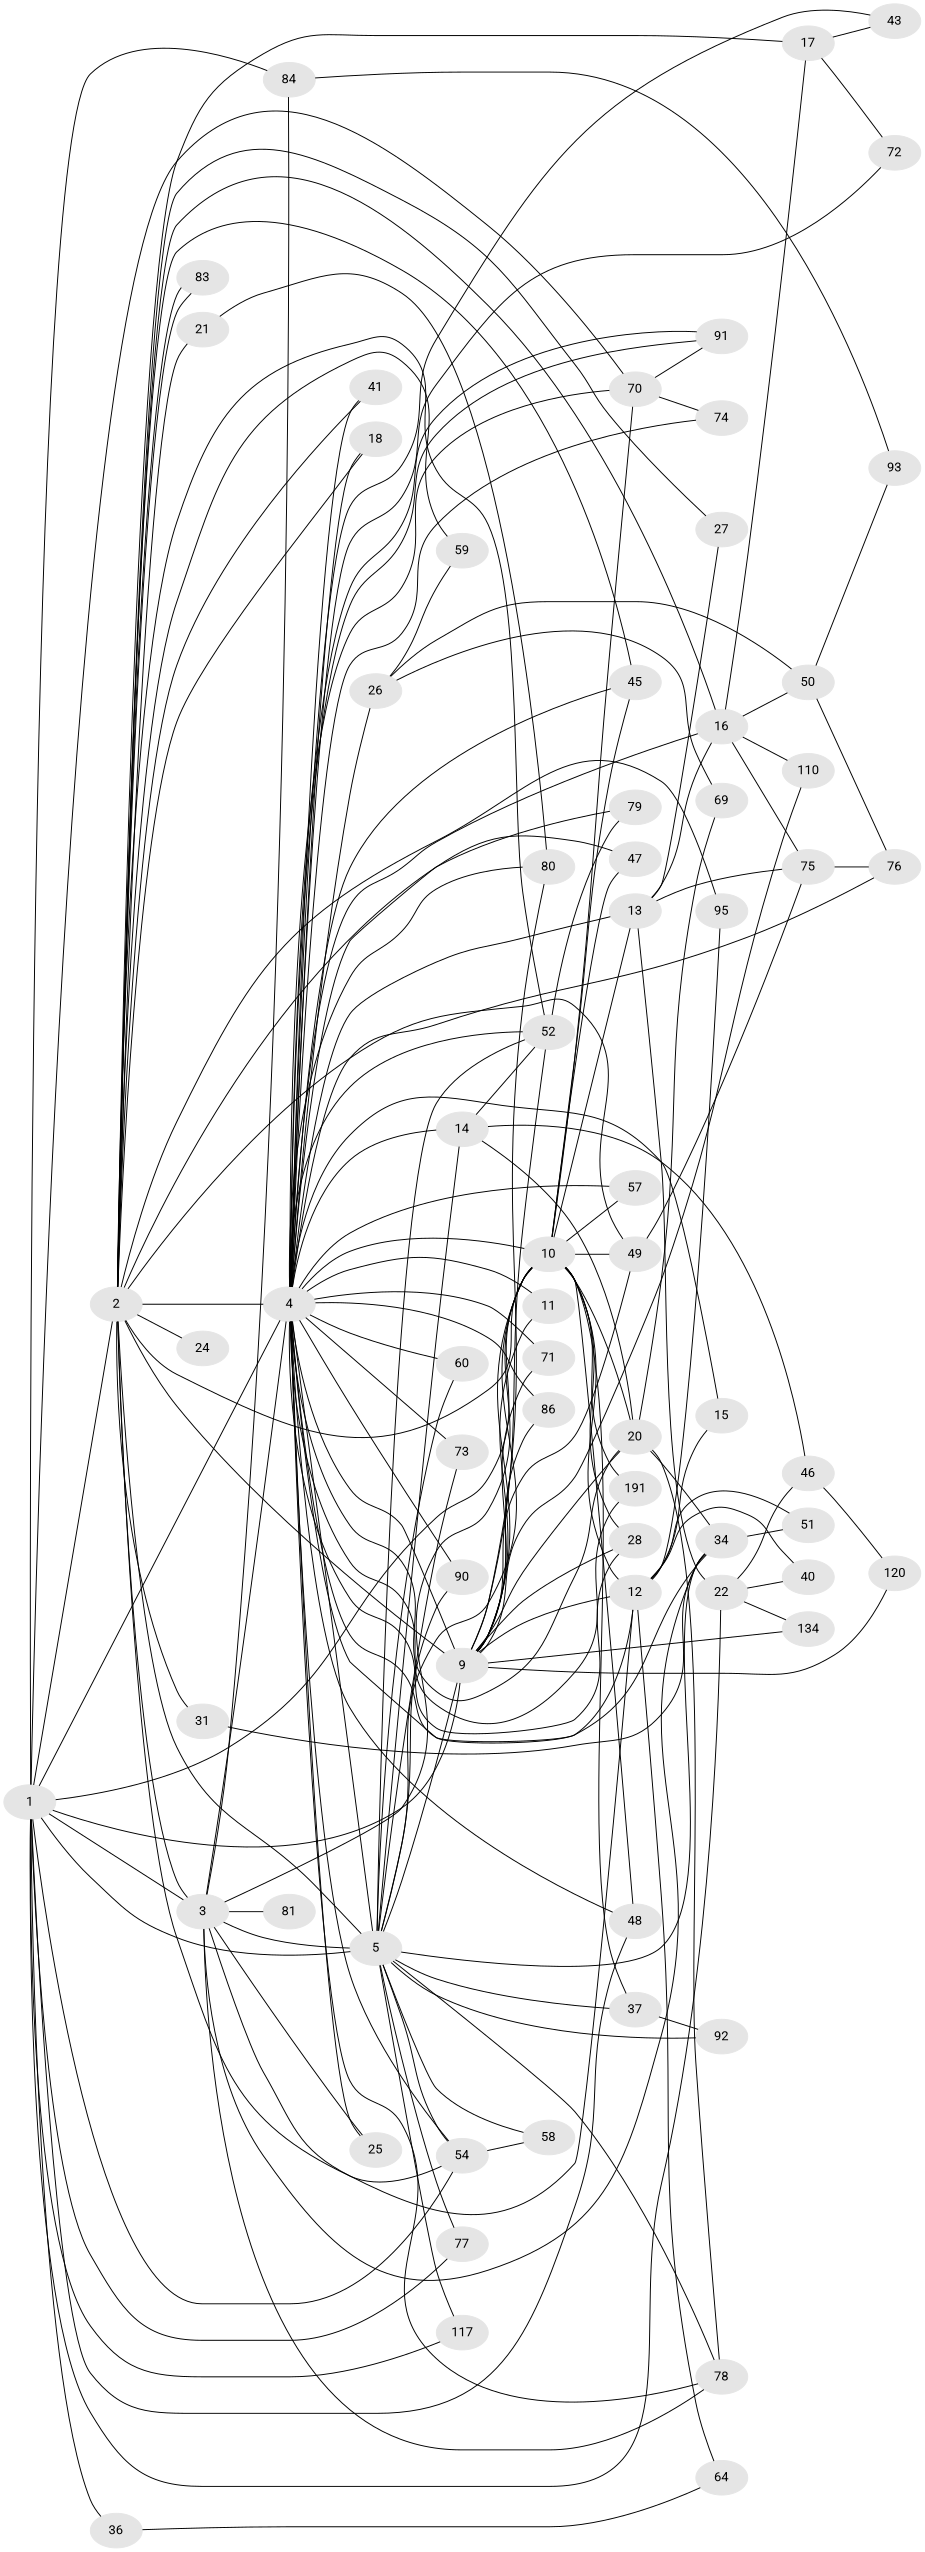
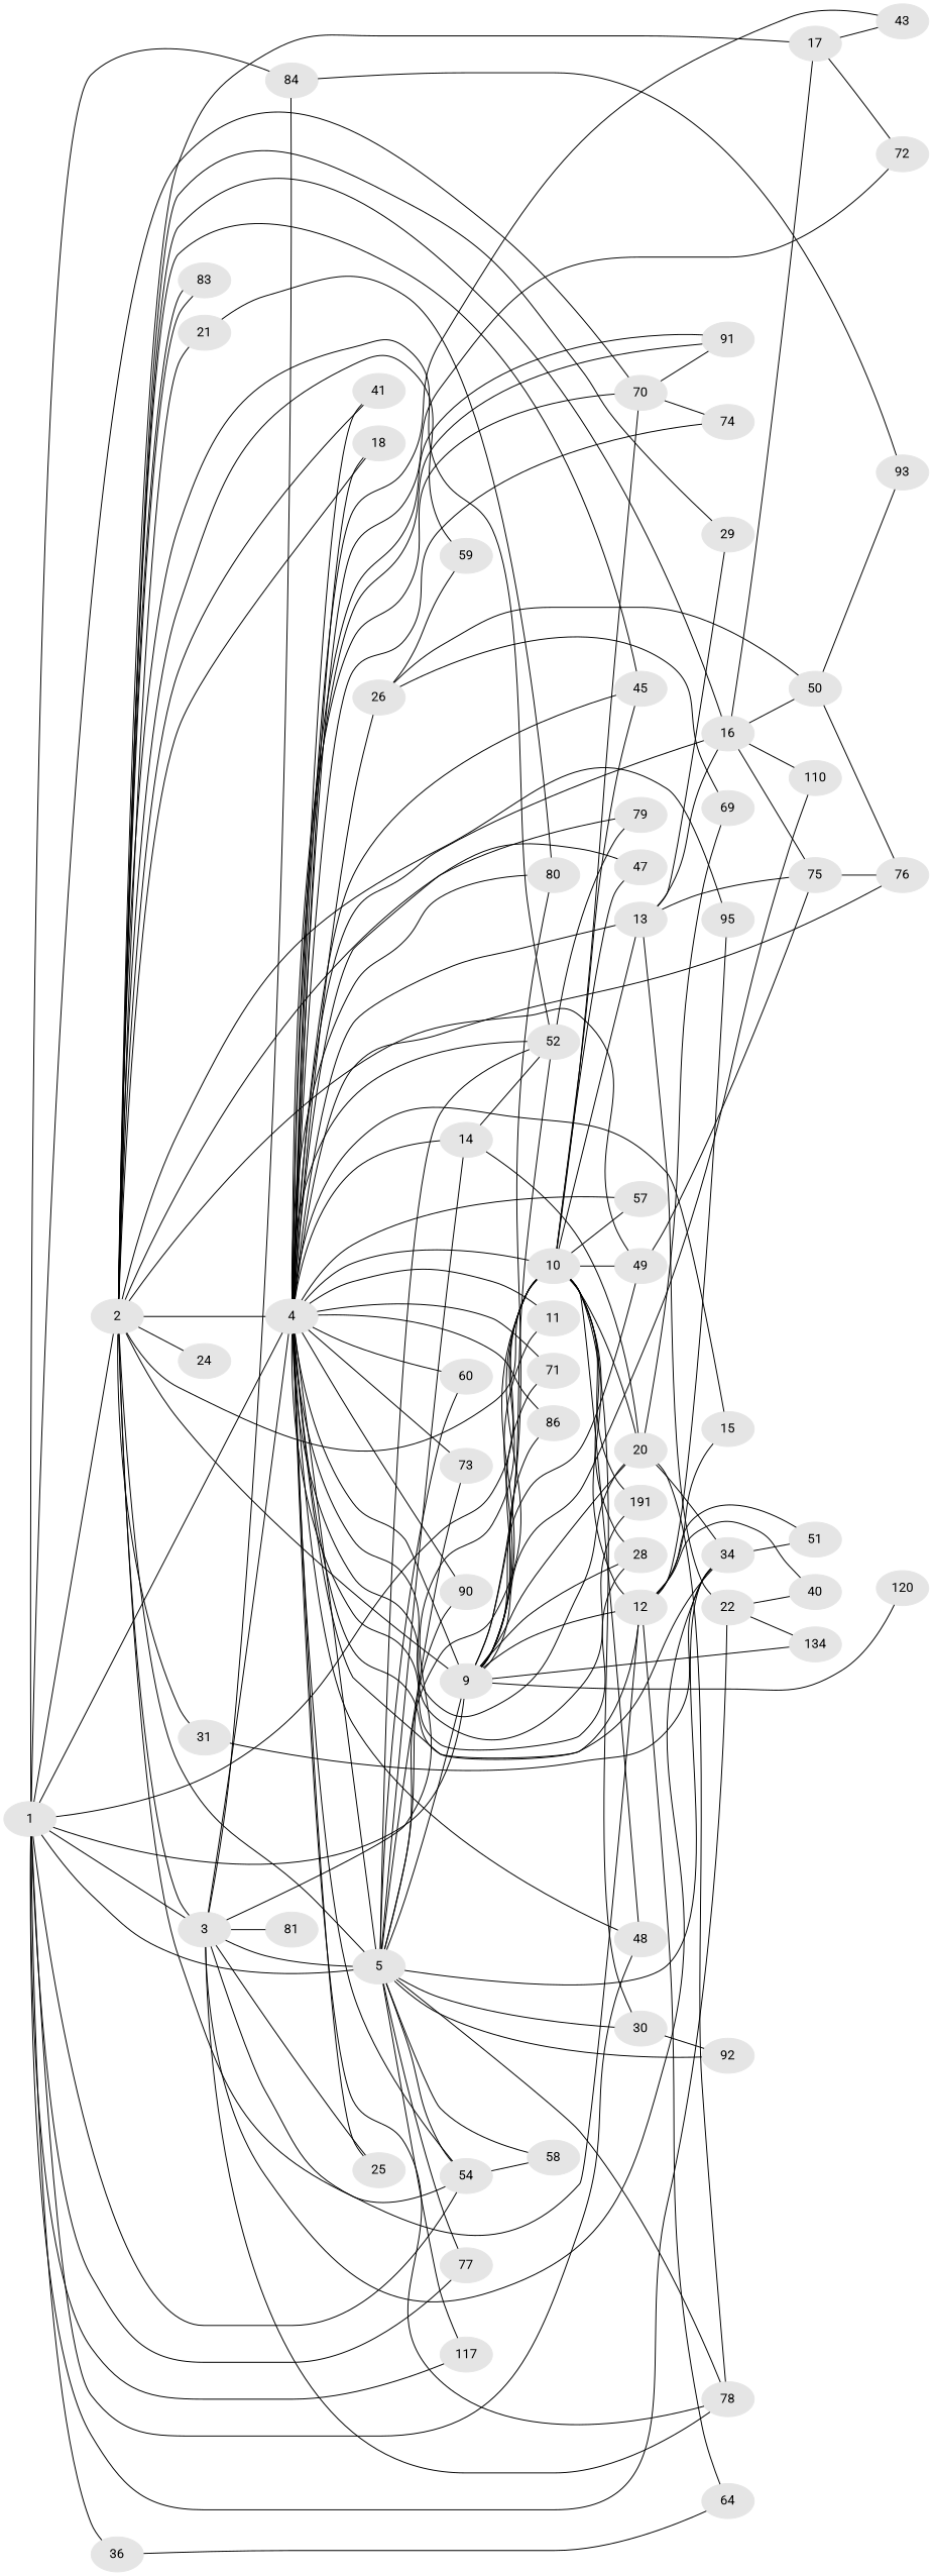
  graph {
    fontname=Roboto
    rankdir=LR
    node [color=gray90 fontname=Roboto style=filled]
    edge [fontname=Roboto]
    2 [super="+124+116+38+8+19"]
    3 [super="+63+33+56+138+143+61"]
    4 [super="+119+128+123+140+106+98+35+6+126+29"]
    5 [super="+30+99"]
    9 [super="+44+65+39"]
    10 [super="+82+97+62+67"]
    54 [super="+66"]
    16
    17 [super="+104"]
    18
    21
    24
-   27
+   27 [label=29]
    31
    41
    45
    47
    49 [super="+53"]
    52 [super="+135+88"]
    59
    83
    95
    1
    22
    36
    48
    70 [super="+142+114+89"]
    77
    84
    117
    12
    25
    34 [super="+141"]
    78 [super="+112"]
    81
    11
    13
    14
    15
    20 [super="+32+109+131"]
    26
    28
    43
    57
    60
    71
    72
    73
    74
    76 [super="+87"]
    79
    80
    86
    90
    91
    n56 [label=191]
-   37
+   37 [label=30]
    58
    92
    110
    120
    134
    40
-   46
    64
    93
    75 [super="+115"]
    50
    51
    69
    2 -- 3 [weight=2]
    2 -- 4 [weight=8]
    2 -- 5 [weight=5]
    2 -- 9 [weight=3]
    2 -- 10 [weight=4]
    2 -- 54 [weight=2]
    2 -- 16
    2 -- 17 [weight=2]
    2 -- 18
    2 -- 21 [weight=2]
    2 -- 24
    2 -- 27
    2 -- 31 [weight=2]
    2 -- 41
    2 -- 45 [weight=2]
    2 -- 47
    2 -- 49 [weight=2]
    2 -- 52 [weight=2]
    2 -- 59 [weight=2]
    2 -- 83
    2 -- 83
    2 -- 95
    3 -- 4 [weight=5]
    3 -- 5 [weight=4]
    3 -- 10 [weight=3]
    3 -- 84
    3 -- 12
    3 -- 25
    3 -- 34
    3 -- 78
    3 -- 81 [weight=2]
    4 -- 5 [weight=3]
    4 -- 9 [weight=5]
    4 -- 10 [weight=6]
    4 -- 54
    4 -- 16
    4 -- 18
    4 -- 41
    4 -- 45
    4 -- 52
    4 -- 48
    4 -- 70
    4 -- 12
    4 -- 25
    4 -- 34
    4 -- 78 [weight=2]
    4 -- 11
    4 -- 13 [weight=3]
    4 -- 14
    4 -- 15
    4 -- 20
    4 -- 26 [weight=3]
    4 -- 28
    4 -- 43
    4 -- 57
    4 -- 60
    4 -- 71
    4 -- 72
    4 -- 73
    4 -- 74
    4 -- 76
    4 -- 79
    4 -- 80
    4 -- 86 [weight=2]
    4 -- 90
    4 -- 91
    4 -- 91
    4 -- n56
    5 -- 9 [weight=2]
    5 -- 10
    5 -- 54
    5 -- 52
    5 -- 77
    5 -- 117
    5 -- 34
    5 -- 78
    5 -- 14
    5 -- 60
    5 -- 73
    5 -- 90
    5 -- 37
    5 -- 58
    5 -- 92
    9 -- 10
    9 -- 49
    9 -- 52
    9 -- 12 [weight=2]
    9 -- 11
    9 -- 20
    9 -- 28
    9 -- 71
    9 -- 80
    9 -- 86
    9 -- 110
    9 -- 120
    9 -- 134
    10 -- 45
    10 -- 47
    10 -- 49
    10 -- 48
    10 -- 70 [weight=2]
    10 -- 12
    10 -- 13
    10 -- 20
    10 -- 28
    10 -- 57
    10 -- n56
    10 -- 37
    54 -- 58
    16 -- 17
    16 -- 110
    16 -- 75
    16 -- 50
    17 -- 43
    17 -- 72
    21 -- 80
    31 -- 34
    49 -- 75
    52 -- 79
    1 -- 2 [weight=2]
    1 -- 3 [weight=2]
    1 -- 4 [weight=4]
    1 -- 5
    1 -- 9
    1 -- 10
    1 -- 54
    1 -- 22
    1 -- 36
    1 -- 48
    1 -- 70
    1 -- 77
    1 -- 84
    1 -- 117
    22 -- 134
    22 -- 40
-   22 -- 46
    36 -- 64
    70 -- 74
    70 -- 91
    84 -- 93
    12 -- 95
    12 -- 15
    12 -- 40
    12 -- 64
    12 -- 51
    34 -- 51
    13 -- 16
    13 -- 27
    13 -- 22
    13 -- 75
    14 -- 52
    14 -- 20
-   14 -- 46
    20 -- 34
    20 -- 78
    20 -- 69
    26 -- 59
    26 -- 50
    26 -- 69
    37 -- 92
-   46 -- 120
    75 -- 76
    50 -- 76
    50 -- 93
  }
